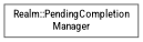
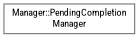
  digraph {
    rankdir=TB
    fontname="Roboto Condensed"
-   n1 [color=grey40 fillcolor=white fontname="Roboto Condensed" fontsize=10 height=0.2 label="Realm::PendingCompletion\lManager" shape=box style=filled width=0.4]
+   n1 [color=grey40 fillcolor=white fontname="Roboto Condensed" fontsize=10 height=0.2 label="Manager::PendingCompletion\lManager" shape=box style=filled width=0.4]
  }
